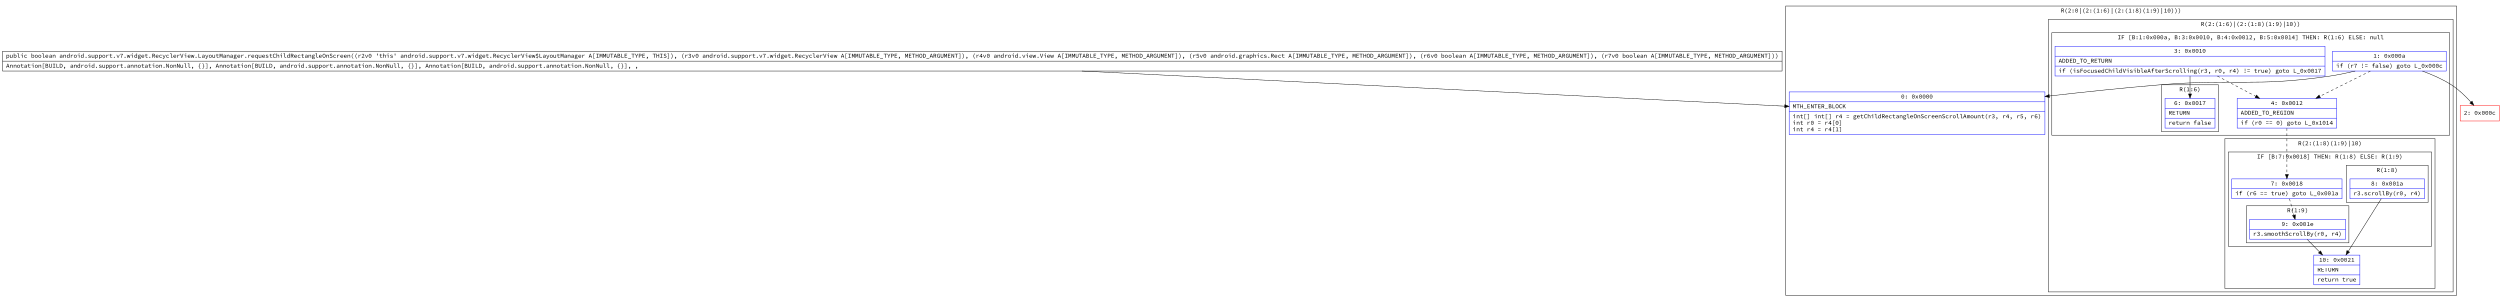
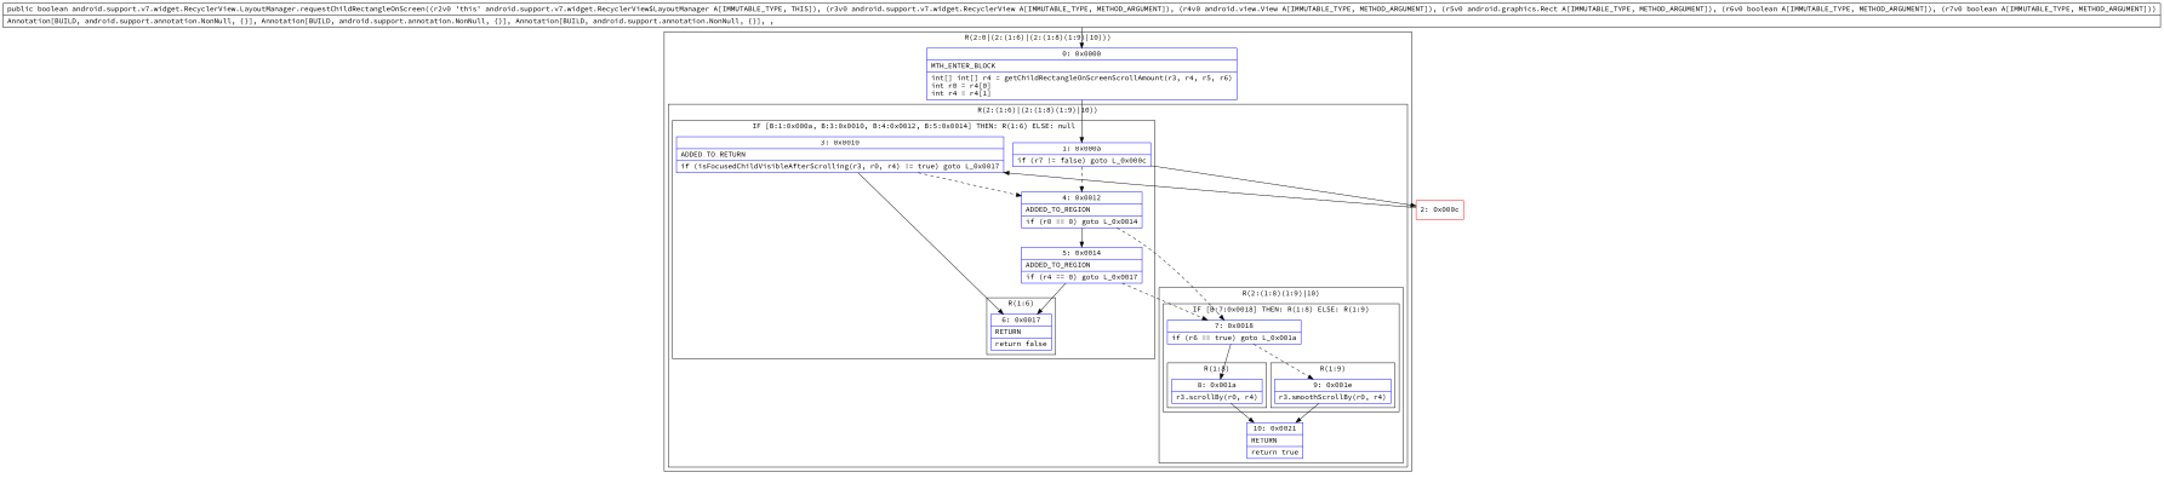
  digraph {
    fontname="Source Code Pro"
    node [color=blue fontname="Source Code Pro" shape=record]
    edge [fontname="Source Code Pro"]
    n1 [label="{6\:\ 0x0017|RETURN\l|return false\l}"]
    n2 [label="{1\:\ 0x000a|if (r7 != false) goto L_0x000c\l}"]
    n3 [label="{3\:\ 0x0010|ADDED_TO_RETURN\l|if (isFocusedChildVisibleAfterScrolling(r3, r0, r4) != true) goto L_0x0017\l}"]
-   n4 [label="{4\:\ 0x0012|ADDED_TO_REGION\l|if (r0 == 0) goto L_0x1014\l}"]
+   n4 [label="{4\:\ 0x0012|ADDED_TO_REGION\l|if (r0 == 0) goto L_0x0014\l}"]
+   n5 [label="{5\:\ 0x0014|ADDED_TO_REGION\l|if (r4 == 0) goto L_0x0017\l}"]
    n6 [label="{8\:\ 0x001a|r3.scrollBy(r0, r4)\l}"]
    n7 [label="{9\:\ 0x001e|r3.smoothScrollBy(r0, r4)\l}"]
    n8 [label="{7\:\ 0x0018|if (r6 == true) goto L_0x001a\l}"]
    n9 [label="{10\:\ 0x0021|RETURN\l|return true\l}"]
    n10 [label="{0\:\ 0x0000|MTH_ENTER_BLOCK\l|int[] int[] r4 = getChildRectangleOnScreenScrollAmount(r3, r4, r5, r6)\lint r0 = r4[0]\lint r4 = r4[1]\l}"]
    n11 [color=red label="{2\:\ 0x000c}"]
    n12 [label="{public boolean android.support.v7.widget.RecyclerView.LayoutManager.requestChildRectangleOnScreen((r2v0 'this' android.support.v7.widget.RecyclerView$LayoutManager A[IMMUTABLE_TYPE, THIS]), (r3v0 android.support.v7.widget.RecyclerView A[IMMUTABLE_TYPE, METHOD_ARGUMENT]), (r4v0 android.view.View A[IMMUTABLE_TYPE, METHOD_ARGUMENT]), (r5v0 android.graphics.Rect A[IMMUTABLE_TYPE, METHOD_ARGUMENT]), (r6v0 boolean A[IMMUTABLE_TYPE, METHOD_ARGUMENT]), (r7v0 boolean A[IMMUTABLE_TYPE, METHOD_ARGUMENT]))  | Annotation[BUILD, android.support.annotation.NonNull, \{\}], Annotation[BUILD, android.support.annotation.NonNull, \{\}], Annotation[BUILD, android.support.annotation.NonNull, \{\}], , \l}" color=""]
    subgraph cluster_1 {
      label="R(2:0|(2:(1:6)|(2:(1:8)(1:9)|10)))"
      n10
      subgraph cluster_2 {
        label="R(2:(1:6)|(2:(1:8)(1:9)|10))"
        subgraph cluster_3 {
          label="IF [B:1:0x000a, B:3:0x0010, B:4:0x0012, B:5:0x0014] THEN: R(1:6) ELSE: null"
          n2
          n3
          n4
+         n5
          subgraph cluster_4 {
            label="R(1:6)"
            n1
          }
        }
        subgraph cluster_5 {
          label="R(2:(1:8)(1:9)|10)"
          n9
          subgraph cluster_6 {
            label="IF [B:7:0x0018] THEN: R(1:8) ELSE: R(1:9)"
            n8
            subgraph cluster_7 {
              label="R(1:8)"
              n6
            }
            subgraph cluster_8 {
              label="R(1:9)"
              n7
            }
          }
        }
      }
    }
    n2 -> n4 [style=dashed]
    n2 -> n11
    n3 -> n1
    n3 -> n4 [style=dashed]
+   n4 -> n5
    n4 -> n8 [style=dashed]
+   n5 -> n1
+   n5 -> n8 [style=dashed]
    n6 -> n9
    n7 -> n9
+   n8 -> n6
    n8 -> n7 [style=dashed]
-   n2 -> n10
+   n10 -> n2
+   n11 -> n3
    n12 -> n10
  }
